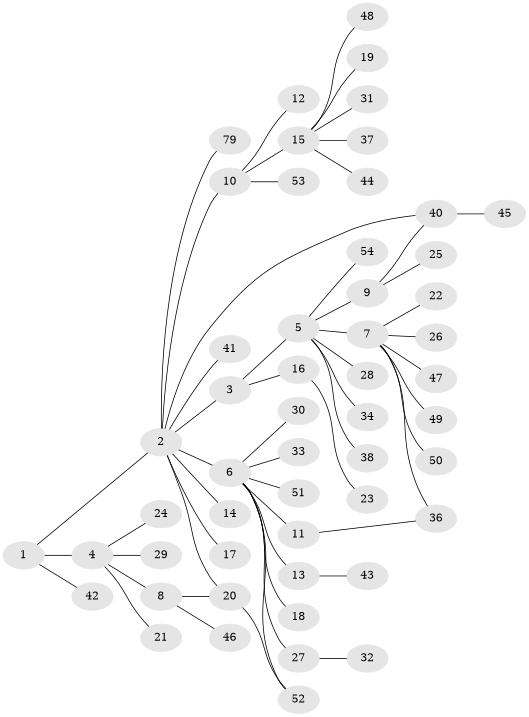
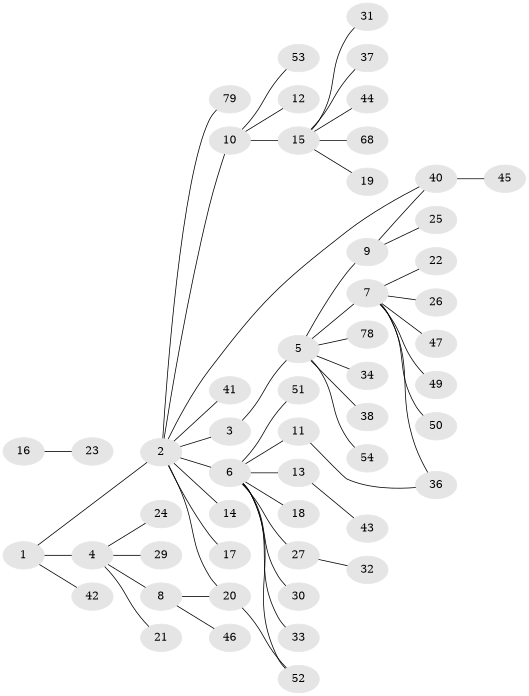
  graph {
    rankdir=LR
    node [color=gray90 style=filled]
    1
    2
    4
    42
    3
    6
    10
    14
    17
    20
    n11 [label=79]
    40
    41
    8
    21
    24
    29
    5
    16
    11
    13
    18
    27
    30
    33
    51
    52
    12
    15
    53
    45
    7
    9
-   28
+   28 [label=78]
    34
    38
    54
    23
    46
    22
    26
    47
    49
    50
    36
    25
    43
    32
    19
    31
    37
    44
-   48
+   48 [label=68]
    1 -- 2
    1 -- 4
    1 -- 42
    2 -- 3
    2 -- 6
    2 -- 10
    2 -- 14
    2 -- 17
    2 -- 20
    2 -- n11
    2 -- 40
    2 -- 41
    4 -- 8
    4 -- 21
    4 -- 24
    4 -- 29
    3 -- 5
-   3 -- 16
    6 -- 11
    6 -- 13
    6 -- 18
    6 -- 27
    6 -- 30
    6 -- 33
    6 -- 51
    6 -- 52
    10 -- 12
    10 -- 15
    10 -- 53
    20 -- 52
    40 -- 45
    8 -- 20
    8 -- 46
    5 -- 7
    5 -- 9
    5 -- 28
    5 -- 34
    5 -- 38
    5 -- 54
    16 -- 23
    11 -- 36
    13 -- 43
    27 -- 32
    15 -- 19
    15 -- 31
    15 -- 37
    15 -- 44
    15 -- 48
    7 -- 22
    7 -- 26
    7 -- 47
    7 -- 49
    7 -- 50
    7 -- 36
    9 -- 40
    9 -- 25
  }
